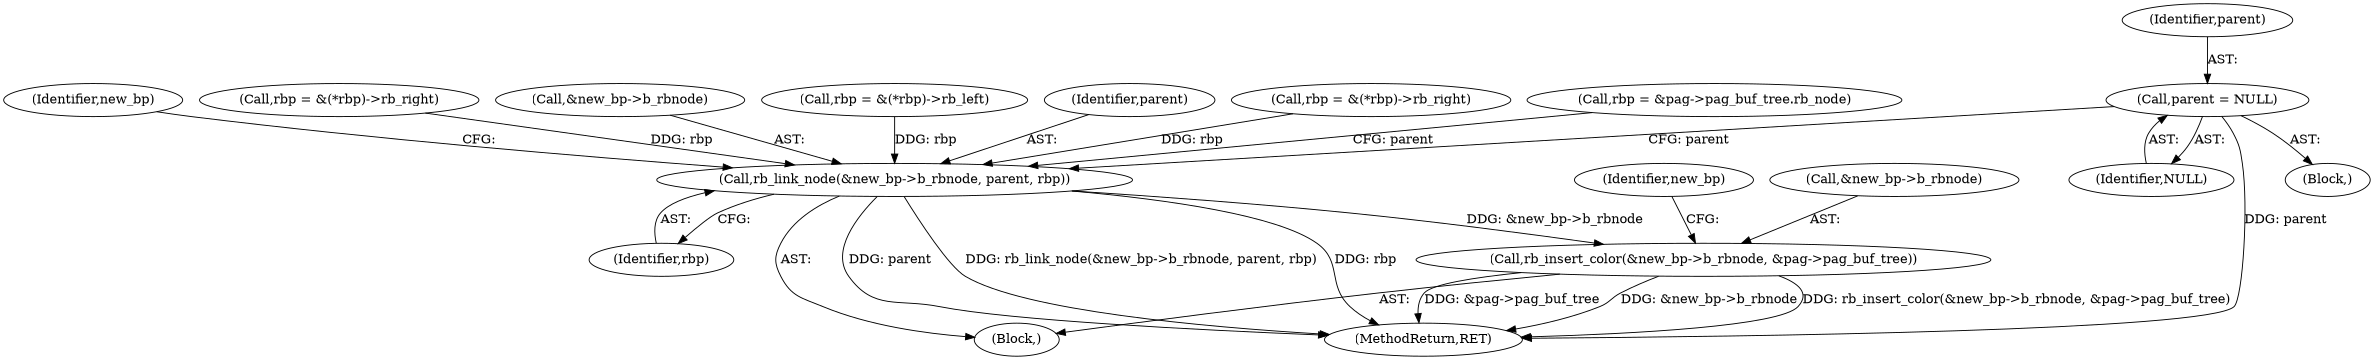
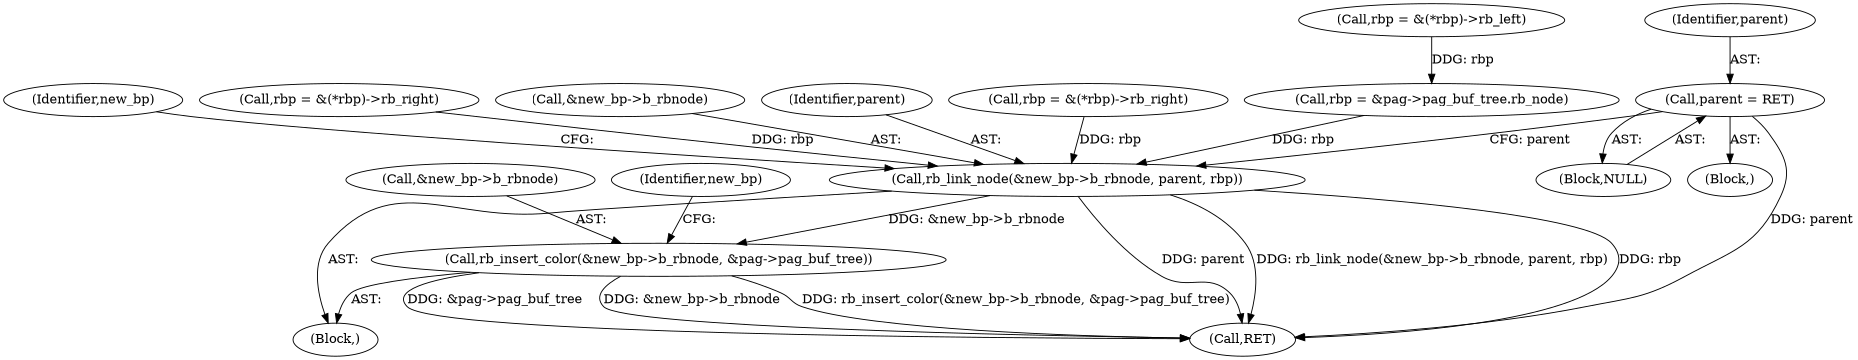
  digraph {
-   n1 [label="(Call,parent = NULL)"]
+   n1 [label="(Call,parent = RET)"]
    n2 [label="(Call,rb_link_node(&new_bp->b_rbnode, parent, rbp))"]
-   n3 [label="(Identifier,NULL)"]
+   n3 [label="(Block,NULL)"]
    n4 [label="(Block,)"]
-   n5 [label="(MethodReturn,RET)"]
+   n5 [label="(Call,RET)"]
    n6 [label="(Call,rb_insert_color(&new_bp->b_rbnode, &pag->pag_buf_tree))"]
    n7 [label="(Block,)"]
-   n8 [label="(Identifier,rbp)"]
    n9 [label="(Call,rbp = &pag->pag_buf_tree.rb_node)"]
    n10 [label="(Identifier,parent)"]
    n11 [label="(Identifier,new_bp)"]
    n12 [label="(Identifier,new_bp)"]
    n13 [label="(Call,rbp = &(*rbp)->rb_right)"]
    n14 [label="(Call,&new_bp->b_rbnode)"]
    n15 [label="(Call,&new_bp->b_rbnode)"]
    n16 [label="(Call,rbp = &(*rbp)->rb_left)"]
    n17 [label="(Identifier,parent)"]
    n18 [label="(Call,rbp = &(*rbp)->rb_right)"]
    n1 -> n2 [label="CFG: parent"]
    n1 -> n3 [label="AST: "]
    n1 -> n4 [label="AST: "]
    n1 -> n5 [label="DDG: parent"]
    n2 -> n5 [label="DDG: parent"]
    n2 -> n5 [label="DDG: rb_link_node(&new_bp->b_rbnode, parent, rbp)"]
    n2 -> n5 [label="DDG: rbp"]
    n2 -> n6 [label="DDG: &new_bp->b_rbnode"]
    n2 -> n7 [label="AST: "]
-   n2 -> n8 [label="CFG: "]
    n3 -> n1 [label="AST: "]
    n6 -> n5 [label="DDG: &pag->pag_buf_tree"]
    n6 -> n5 [label="DDG: &new_bp->b_rbnode"]
    n6 -> n5 [label="DDG: rb_insert_color(&new_bp->b_rbnode, &pag->pag_buf_tree)"]
    n6 -> n7 [label="AST: "]
-   n8 -> n2 [label="AST: "]
-   n9 -> n2 [label="CFG: parent"]
+   n9 -> n2 [label="DDG: rbp"]
    n10 -> n1 [label="AST: "]
    n11 -> n6 [label="CFG: "]
    n12 -> n2 [label="CFG: "]
    n13 -> n2 [label="DDG: rbp"]
    n14 -> n6 [label="AST: "]
    n15 -> n2 [label="AST: "]
-   n16 -> n2 [label="DDG: rbp"]
+   n16 -> n9 [label="DDG: rbp"]
    n17 -> n2 [label="AST: "]
    n18 -> n2 [label="DDG: rbp"]
  }
